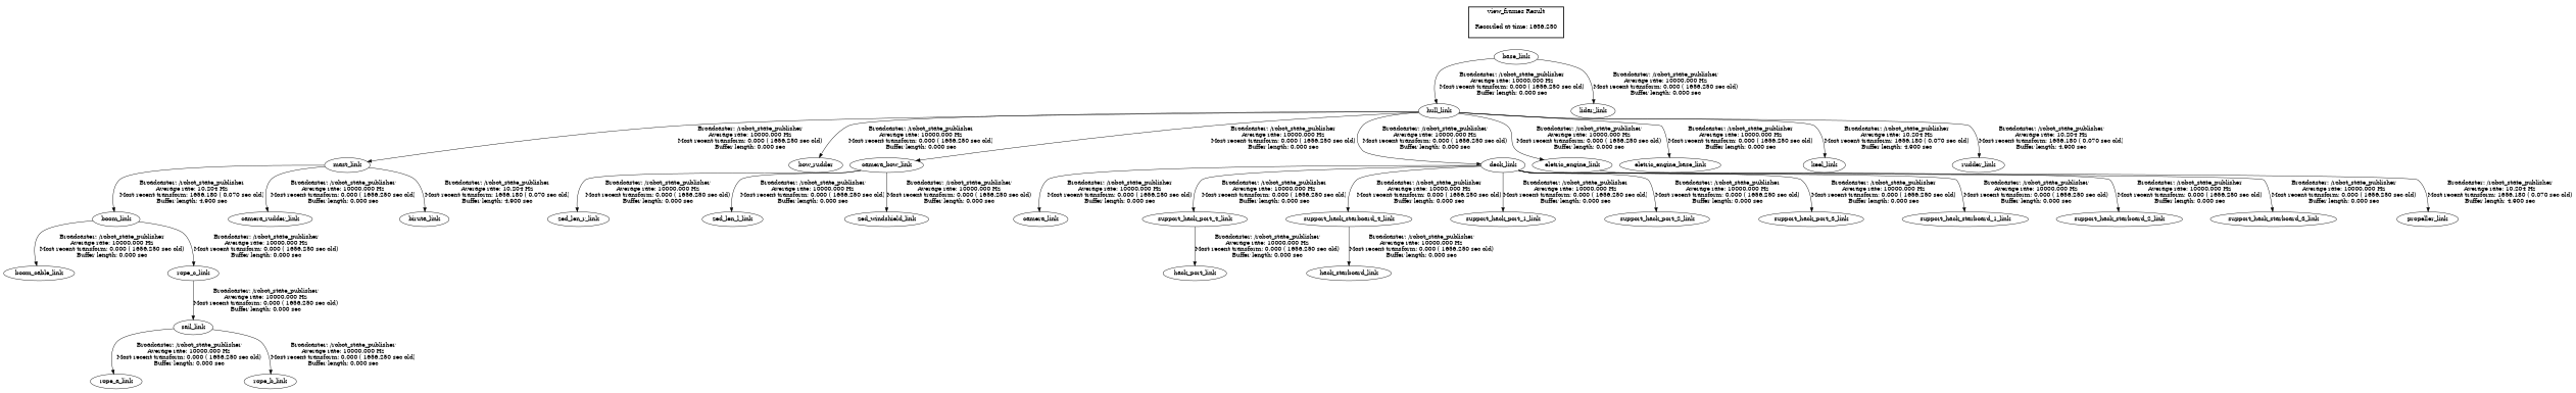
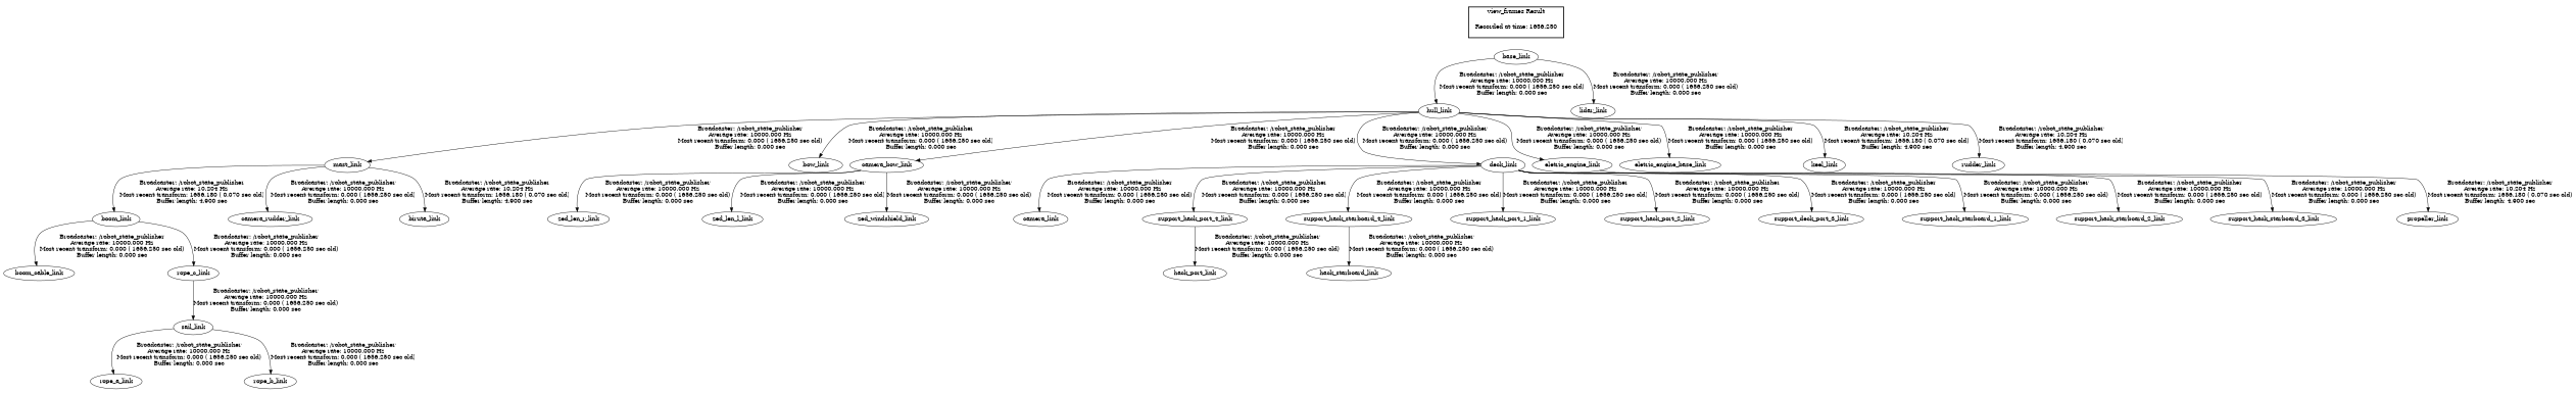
  digraph {
    "Recorded at time: 1656.250" [shape=plaintext]
    base_link
    boom_link
    boom_cable_link
    rope_c_link
    sail_link
    mast_link
    n8 [label=camera_rudder_link]
    biruta_link
    hull_link
-   bow_link [label=bow_rudder]
+   bow_link
    camera_bow_link
    deck_link
    eletric_engine_link
    eletric_engine_base_link
    keel_link
    rudder_link
    zed_len_r_link
    zed_len_l_link
    zed_windshield_link
    camera_link
    support_hack_port_4_link
    support_hack_starboard_4_link
    support_hack_port_1_link
    support_hack_port_2_link
-   support_hack_port_3_link
+   support_hack_port_3_link [label=support_deck_port_3_link]
    support_hack_starboard_1_link
    support_hack_starboard_2_link
    support_hack_starboard_3_link
    propeller_link
    lidar_link
    hack_port_link
    hack_starboard_link
    rope_a_link
    rope_b_link
    subgraph cluster_1 {
      color=black
      label="view_frames Result"
      style=bold
      "Recorded at time: 1656.250"
    }
    "Recorded at time: 1656.250" -> base_link [style=invis]
    base_link -> hull_link [label="Broadcaster: /robot_state_publisher\nAverage rate: 10000.000 Hz\nMost recent transform: 0.000 ( 1656.250 sec old)\nBuffer length: 0.000 sec\n"]
    base_link -> lidar_link [label="Broadcaster: /robot_state_publisher\nAverage rate: 10000.000 Hz\nMost recent transform: 0.000 ( 1656.250 sec old)\nBuffer length: 0.000 sec\n"]
    boom_link -> boom_cable_link [label="Broadcaster: /robot_state_publisher\nAverage rate: 10000.000 Hz\nMost recent transform: 0.000 ( 1656.250 sec old)\nBuffer length: 0.000 sec\n"]
    boom_link -> rope_c_link [label="Broadcaster: /robot_state_publisher\nAverage rate: 10000.000 Hz\nMost recent transform: 0.000 ( 1656.250 sec old)\nBuffer length: 0.000 sec\n"]
    rope_c_link -> sail_link [label="Broadcaster: /robot_state_publisher\nAverage rate: 10000.000 Hz\nMost recent transform: 0.000 ( 1656.250 sec old)\nBuffer length: 0.000 sec\n"]
    sail_link -> rope_a_link [label="Broadcaster: /robot_state_publisher\nAverage rate: 10000.000 Hz\nMost recent transform: 0.000 ( 1656.250 sec old)\nBuffer length: 0.000 sec\n"]
    sail_link -> rope_b_link [label="Broadcaster: /robot_state_publisher\nAverage rate: 10000.000 Hz\nMost recent transform: 0.000 ( 1656.250 sec old)\nBuffer length: 0.000 sec\n"]
    mast_link -> boom_link [label="Broadcaster: /robot_state_publisher\nAverage rate: 10.204 Hz\nMost recent transform: 1656.180 ( 0.070 sec old)\nBuffer length: 4.900 sec\n"]
    mast_link -> n8 [label="Broadcaster: /robot_state_publisher\nAverage rate: 10000.000 Hz\nMost recent transform: 0.000 ( 1656.250 sec old)\nBuffer length: 0.000 sec\n"]
    mast_link -> biruta_link [label="Broadcaster: /robot_state_publisher\nAverage rate: 10.204 Hz\nMost recent transform: 1656.180 ( 0.070 sec old)\nBuffer length: 4.900 sec\n"]
    hull_link -> mast_link [label="Broadcaster: /robot_state_publisher\nAverage rate: 10000.000 Hz\nMost recent transform: 0.000 ( 1656.250 sec old)\nBuffer length: 0.000 sec\n"]
    hull_link -> bow_link [label="Broadcaster: /robot_state_publisher\nAverage rate: 10000.000 Hz\nMost recent transform: 0.000 ( 1656.250 sec old)\nBuffer length: 0.000 sec\n"]
    hull_link -> camera_bow_link [label="Broadcaster: /robot_state_publisher\nAverage rate: 10000.000 Hz\nMost recent transform: 0.000 ( 1656.250 sec old)\nBuffer length: 0.000 sec\n"]
    hull_link -> deck_link [label="Broadcaster: /robot_state_publisher\nAverage rate: 10000.000 Hz\nMost recent transform: 0.000 ( 1656.250 sec old)\nBuffer length: 0.000 sec\n"]
    hull_link -> eletric_engine_link [label="Broadcaster: /robot_state_publisher\nAverage rate: 10000.000 Hz\nMost recent transform: 0.000 ( 1656.250 sec old)\nBuffer length: 0.000 sec\n"]
    hull_link -> eletric_engine_base_link [label="Broadcaster: /robot_state_publisher\nAverage rate: 10000.000 Hz\nMost recent transform: 0.000 ( 1656.250 sec old)\nBuffer length: 0.000 sec\n"]
    hull_link -> keel_link [label="Broadcaster: /robot_state_publisher\nAverage rate: 10.204 Hz\nMost recent transform: 1656.180 ( 0.070 sec old)\nBuffer length: 4.900 sec\n"]
    hull_link -> rudder_link [label="Broadcaster: /robot_state_publisher\nAverage rate: 10.204 Hz\nMost recent transform: 1656.180 ( 0.070 sec old)\nBuffer length: 4.900 sec\n"]
    camera_bow_link -> zed_len_r_link [label="Broadcaster: /robot_state_publisher\nAverage rate: 10000.000 Hz\nMost recent transform: 0.000 ( 1656.250 sec old)\nBuffer length: 0.000 sec\n"]
    camera_bow_link -> zed_len_l_link [label="Broadcaster: /robot_state_publisher\nAverage rate: 10000.000 Hz\nMost recent transform: 0.000 ( 1656.250 sec old)\nBuffer length: 0.000 sec\n"]
    camera_bow_link -> zed_windshield_link [label="Broadcaster: /robot_state_publisher\nAverage rate: 10000.000 Hz\nMost recent transform: 0.000 ( 1656.250 sec old)\nBuffer length: 0.000 sec\n"]
    deck_link -> camera_link [label="Broadcaster: /robot_state_publisher\nAverage rate: 10000.000 Hz\nMost recent transform: 0.000 ( 1656.250 sec old)\nBuffer length: 0.000 sec\n"]
    deck_link -> support_hack_port_4_link [label="Broadcaster: /robot_state_publisher\nAverage rate: 10000.000 Hz\nMost recent transform: 0.000 ( 1656.250 sec old)\nBuffer length: 0.000 sec\n"]
    deck_link -> support_hack_starboard_4_link [label="Broadcaster: /robot_state_publisher\nAverage rate: 10000.000 Hz\nMost recent transform: 0.000 ( 1656.250 sec old)\nBuffer length: 0.000 sec\n"]
    deck_link -> support_hack_port_1_link [label="Broadcaster: /robot_state_publisher\nAverage rate: 10000.000 Hz\nMost recent transform: 0.000 ( 1656.250 sec old)\nBuffer length: 0.000 sec\n"]
    deck_link -> support_hack_port_2_link [label="Broadcaster: /robot_state_publisher\nAverage rate: 10000.000 Hz\nMost recent transform: 0.000 ( 1656.250 sec old)\nBuffer length: 0.000 sec\n"]
    deck_link -> support_hack_port_3_link [label="Broadcaster: /robot_state_publisher\nAverage rate: 10000.000 Hz\nMost recent transform: 0.000 ( 1656.250 sec old)\nBuffer length: 0.000 sec\n"]
    deck_link -> support_hack_starboard_1_link [label="Broadcaster: /robot_state_publisher\nAverage rate: 10000.000 Hz\nMost recent transform: 0.000 ( 1656.250 sec old)\nBuffer length: 0.000 sec\n"]
    deck_link -> support_hack_starboard_2_link [label="Broadcaster: /robot_state_publisher\nAverage rate: 10000.000 Hz\nMost recent transform: 0.000 ( 1656.250 sec old)\nBuffer length: 0.000 sec\n"]
    deck_link -> support_hack_starboard_3_link [label="Broadcaster: /robot_state_publisher\nAverage rate: 10000.000 Hz\nMost recent transform: 0.000 ( 1656.250 sec old)\nBuffer length: 0.000 sec\n"]
    eletric_engine_link -> propeller_link [label="Broadcaster: /robot_state_publisher\nAverage rate: 10.204 Hz\nMost recent transform: 1656.180 ( 0.070 sec old)\nBuffer length: 4.900 sec\n"]
    support_hack_port_4_link -> hack_port_link [label="Broadcaster: /robot_state_publisher\nAverage rate: 10000.000 Hz\nMost recent transform: 0.000 ( 1656.250 sec old)\nBuffer length: 0.000 sec\n"]
    support_hack_starboard_4_link -> hack_starboard_link [label="Broadcaster: /robot_state_publisher\nAverage rate: 10000.000 Hz\nMost recent transform: 0.000 ( 1656.250 sec old)\nBuffer length: 0.000 sec\n"]
  }
